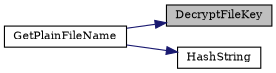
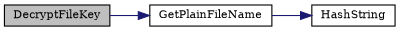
  digraph {
    fontname="DejaVu Serif"
    rankdir=LR
    node [color=black fillcolor=white fontname="DejaVu Serif" fontsize=10 shape=record style=filled]
    edge [color=midnightblue fontname="DejaVu Serif" fontsize=10 labelfontname=Helvetica labelfontsize=10 style=solid]
    n1 [fillcolor=grey75 fontcolor=black height=0.2 label=DecryptFileKey width=0.4]
    n2 [height=0.2 label=GetPlainFileName width=0.4]
    n3 [height=0.2 label=HashString width=0.4]
-   n2 -> n1
+   n1 -> n2
    n2 -> n3
  }
